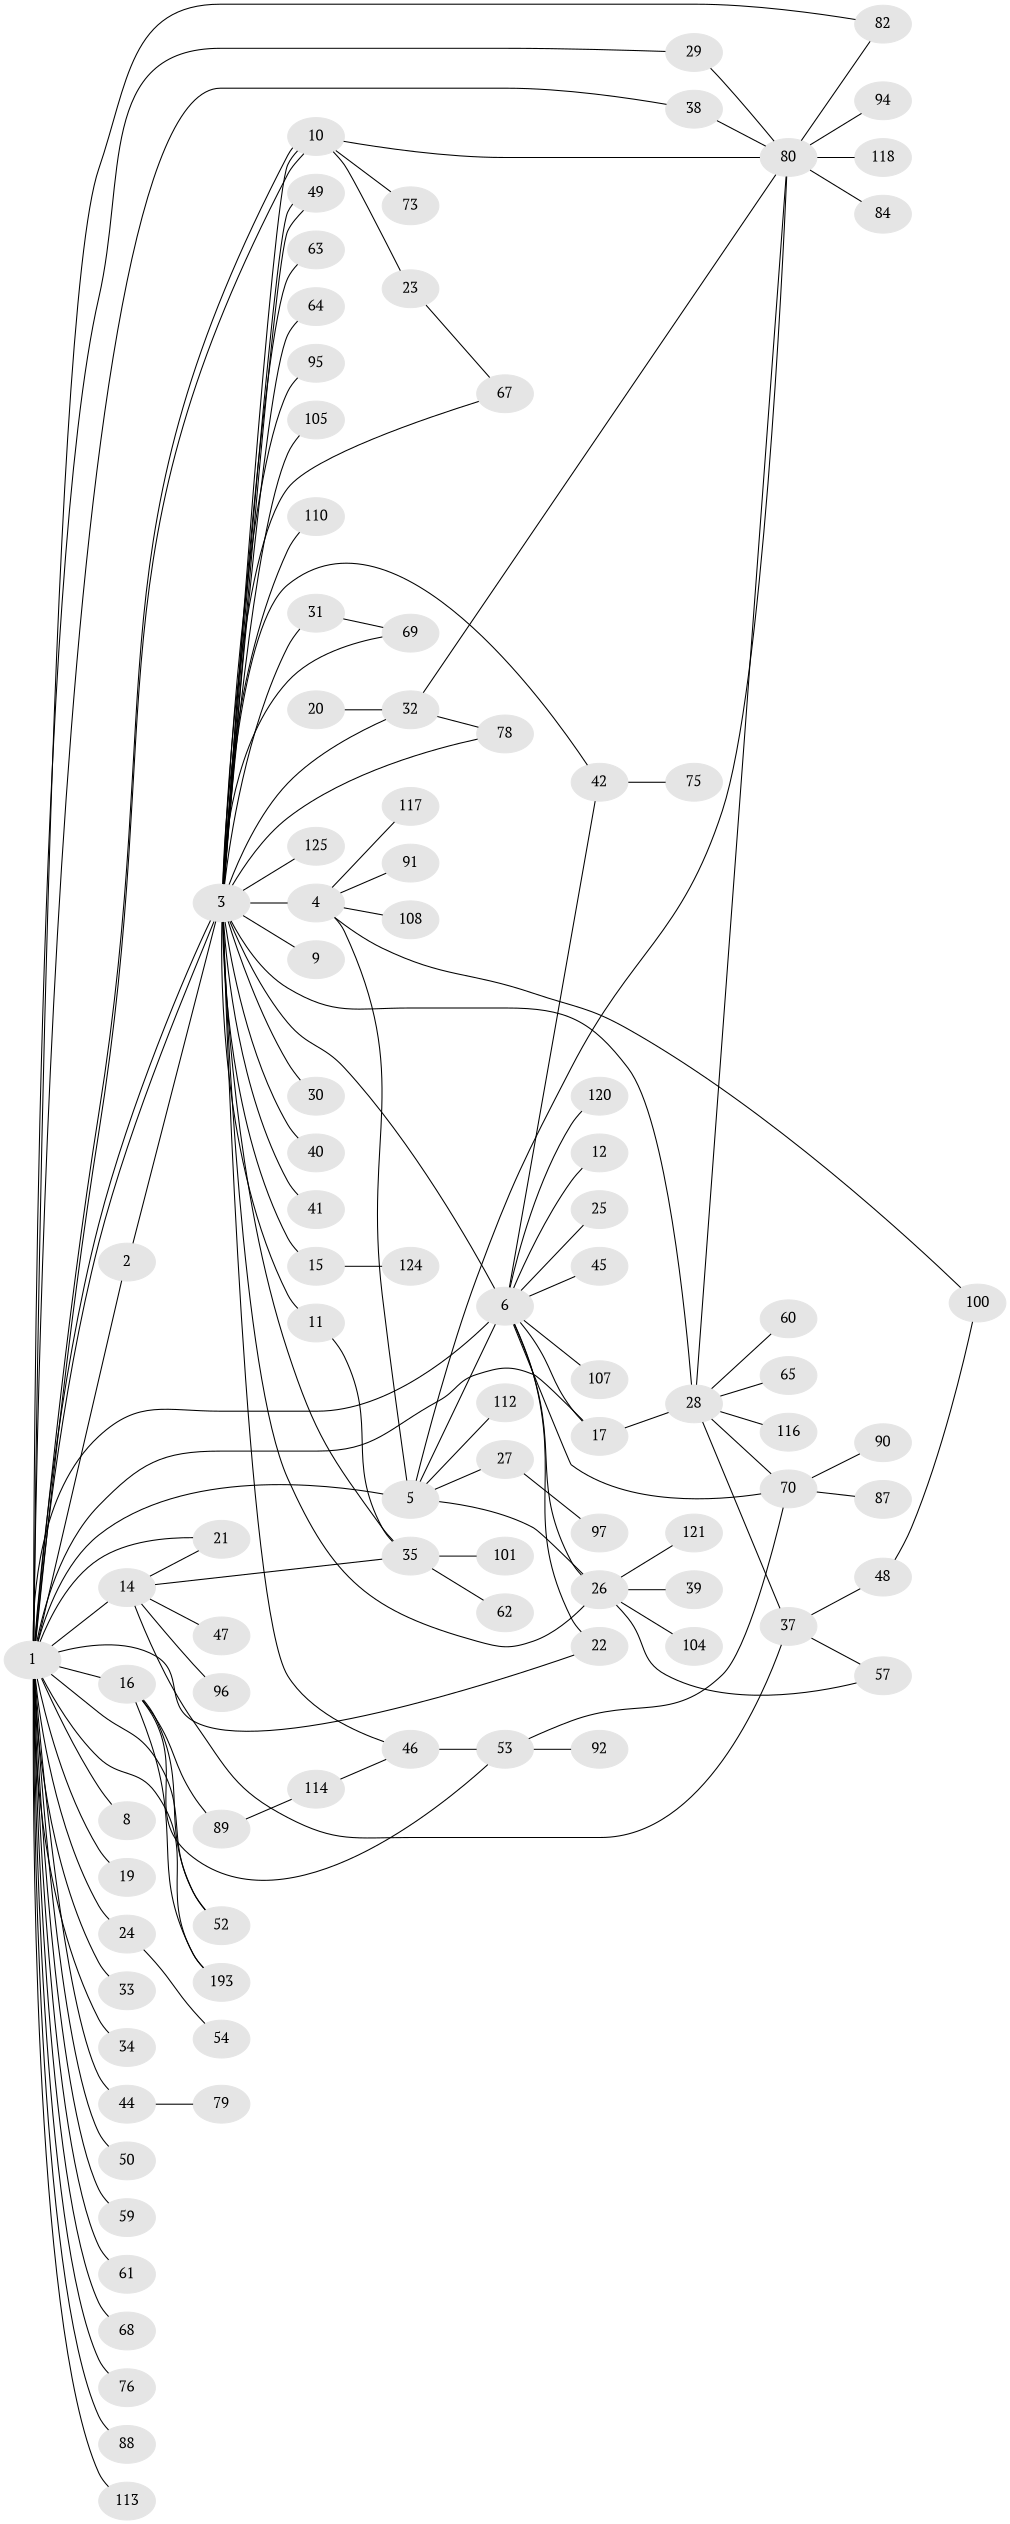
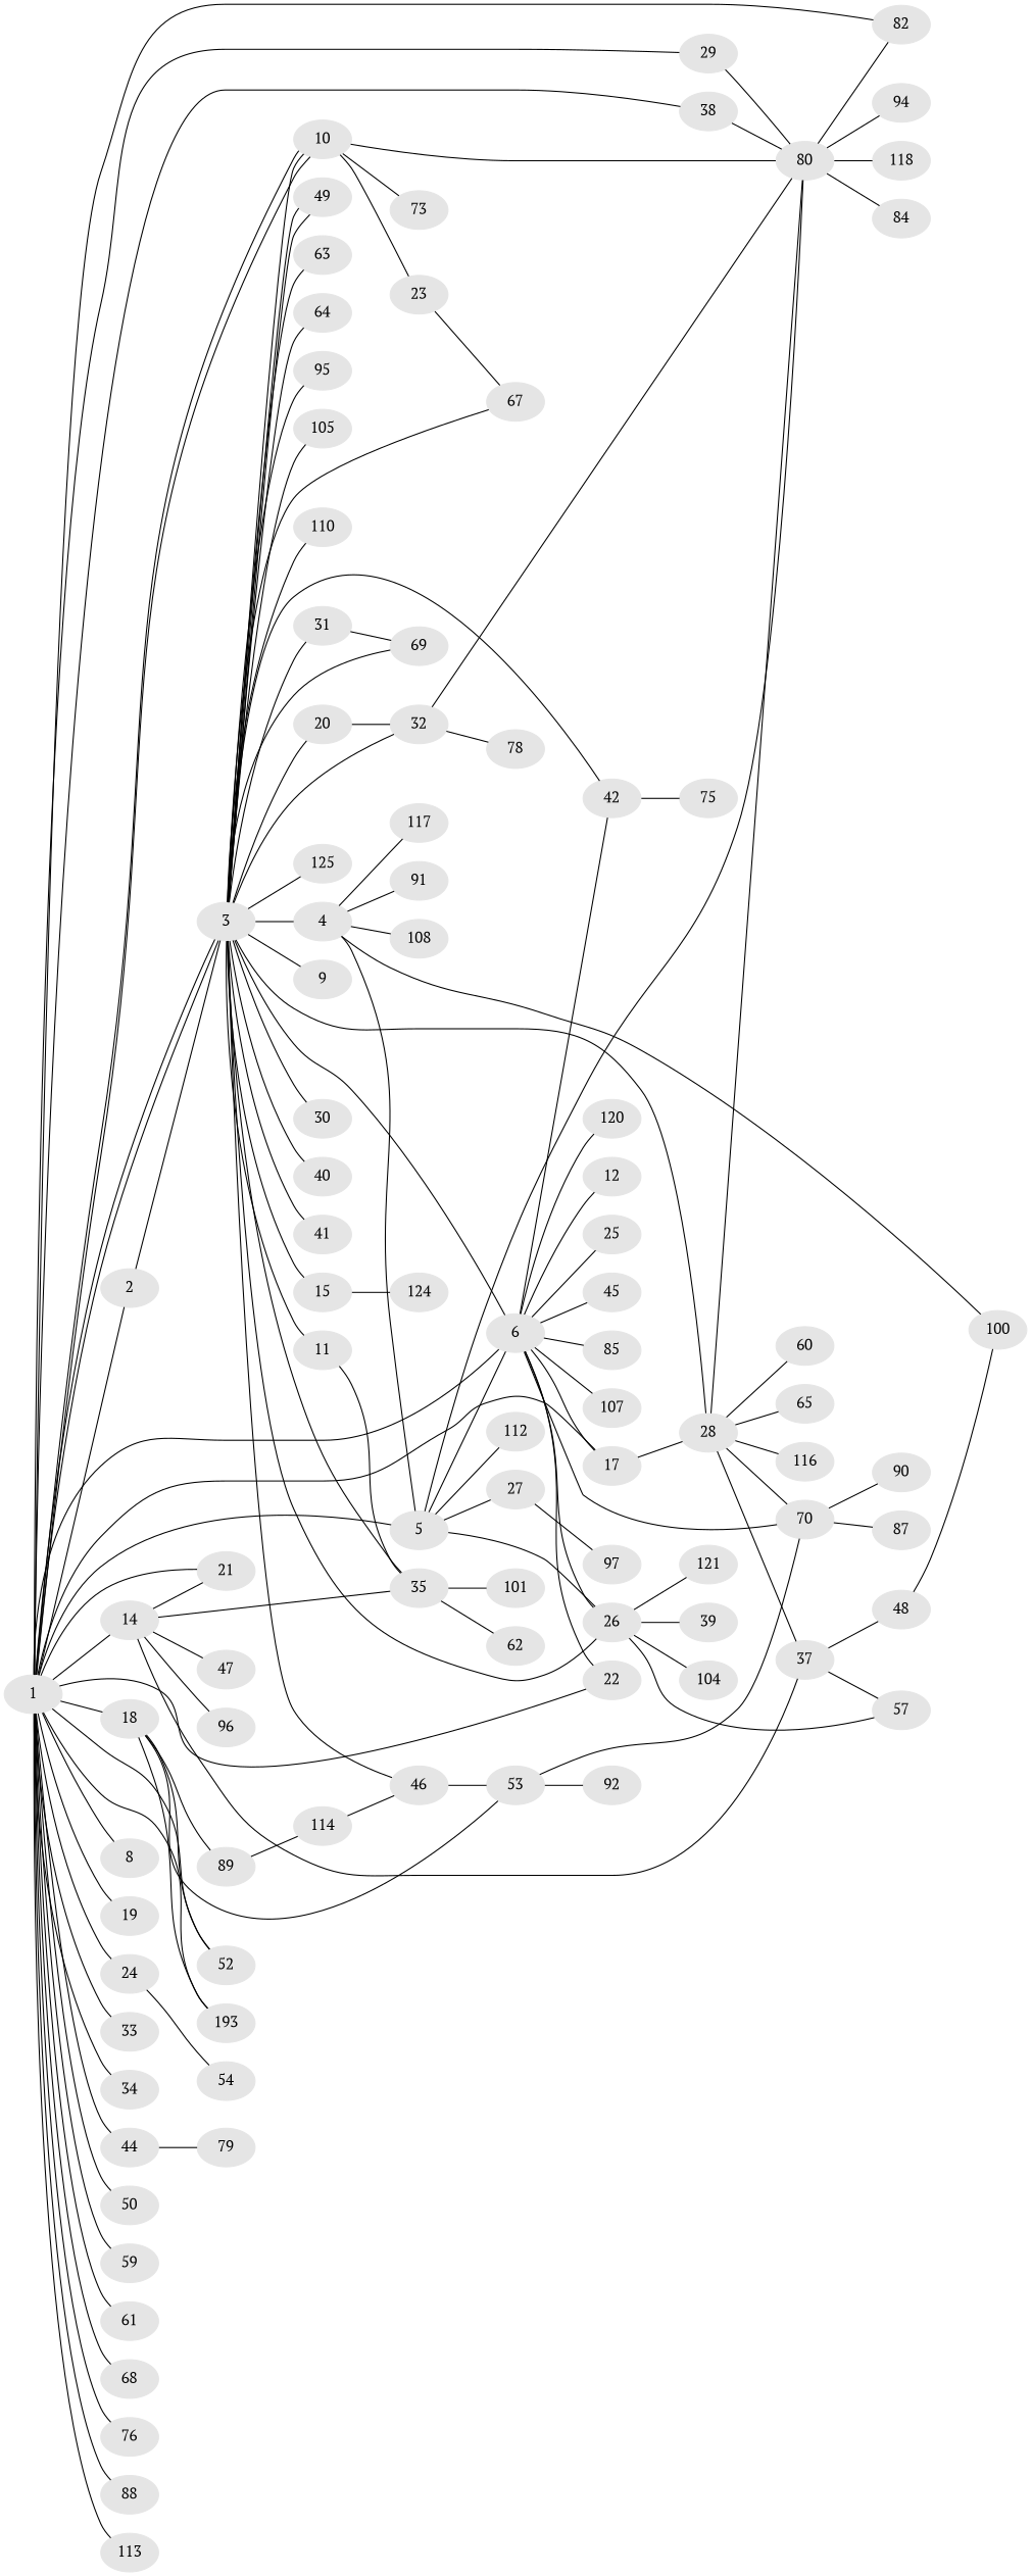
  graph {
    fontname="PT Serif"
    rankdir=LR
    node [color=gray90 fontname="PT Serif" style=filled]
    edge [fontname="PT Serif"]
    1 [super="+13"]
    2
    3 [super="+7"]
    5 [super="+55"]
    6 [super="+16"]
    8
    10 [super="+98"]
    14 [super="+58"]
    17 [super="+47"]
-   18 [super="+102" label=16]
+   18 [super="+102"]
    19
    21 [super="+43"]
    22
    24 [super="+36"]
    29 [super="+109"]
    33
    34
    38
    44 [super="+66"]
    50
    52
    59 [super="+72"]
    61
    68
    76
    82 [super="+119"]
    88
    113
    n29 [label=193]
    4 [super="+93"]
    9
    11
    15
    20
    26 [super="+83"]
    28 [super="+51"]
    30
    31
    32 [super="+78"]
    35 [super="+74"]
    40
    41
    42 [super="+86"]
    46 [super="+81"]
    49
    63
    64
    67
    69
    95
    105
    110
    125
    27
    80 [super="+115"]
    112
    12 [super="+106"]
    25
    45
    70 [super="+99"]
+   85
    107
    120
    23
    73
    37 [super="+56"]
    n67 [label=47]
    96
    53
    89
    54
    79
    91
    100 [super="+111"]
    108
    117
    124
    39
    57
    104
    121
    60
    65
    116
    n85 [label=78]
    62
    101
    75 [super="+103"]
    97
    84
    94
    118
    87
    90
    48
    92
    114
    1 -- 2
    1 -- 3 [weight=2]
    1 -- 3
    1 -- 5
    1 -- 6 [weight=2]
    1 -- 8
    1 -- 10
    1 -- 10
    1 -- 14
    1 -- 17
    1 -- 18
    1 -- 19
    1 -- 21
    1 -- 22
    1 -- 24
    1 -- 29
    1 -- 33
    1 -- 34
    1 -- 38
    1 -- 44
    1 -- 50
    1 -- 52
    1 -- 59
    1 -- 61
    1 -- 68
    1 -- 76
    1 -- 82
    1 -- 88
    1 -- 113
    1 -- n29
    2 -- 3
    3 -- 6
    3 -- 10
    3 -- 4
    3 -- 9
    3 -- 11
    3 -- 15
-   3 -- n85
+   3 -- 20
    3 -- 26 [weight=2]
    3 -- 28
    3 -- 30
    3 -- 31
    3 -- 32
    3 -- 35
    3 -- 40
    3 -- 41
    3 -- 42
    3 -- 46
    3 -- 49
    3 -- 49
    3 -- 63
    3 -- 64
    3 -- 67
    3 -- 69
    3 -- 95
    3 -- 105
    3 -- 110
    3 -- 125
    5 -- 6
    5 -- 26
    5 -- 27
    5 -- 80
    5 -- 112
    6 -- 17
    6 -- 22
    6 -- 26
    6 -- 42
    6 -- 12
    6 -- 25
    6 -- 45
    6 -- 70
+   6 -- 85
    6 -- 107
    6 -- 120
    10 -- 80
    10 -- 23
    10 -- 73
    14 -- 21
    14 -- 35
    14 -- 37
    14 -- n67
    14 -- 96
    17 -- 28
    18 -- 52
    18 -- n29
    18 -- 53
    18 -- 89
    24 -- 54
    29 -- 80
    38 -- 80
    44 -- 79
    4 -- 5
    4 -- 91
    4 -- 100
    4 -- 108
    4 -- 117
    11 -- 35
    15 -- 124
    20 -- 32
    26 -- 39
    26 -- 57
    26 -- 104
    26 -- 121
    28 -- 80
    28 -- 70
    28 -- 37
    28 -- 60
    28 -- 65
    28 -- 116
    31 -- 69
    32 -- 80
    32 -- n85
    35 -- 62
    35 -- 101
    42 -- 75
    46 -- 53
    27 -- 97
    80 -- 82
    80 -- 84
    80 -- 94
    80 -- 118
    70 -- 87
    70 -- 90
    23 -- 67
    37 -- 57
    37 -- 48
    53 -- 70
    53 -- 92
    89 -- 114
    48 -- 100
    114 -- 46
  }
